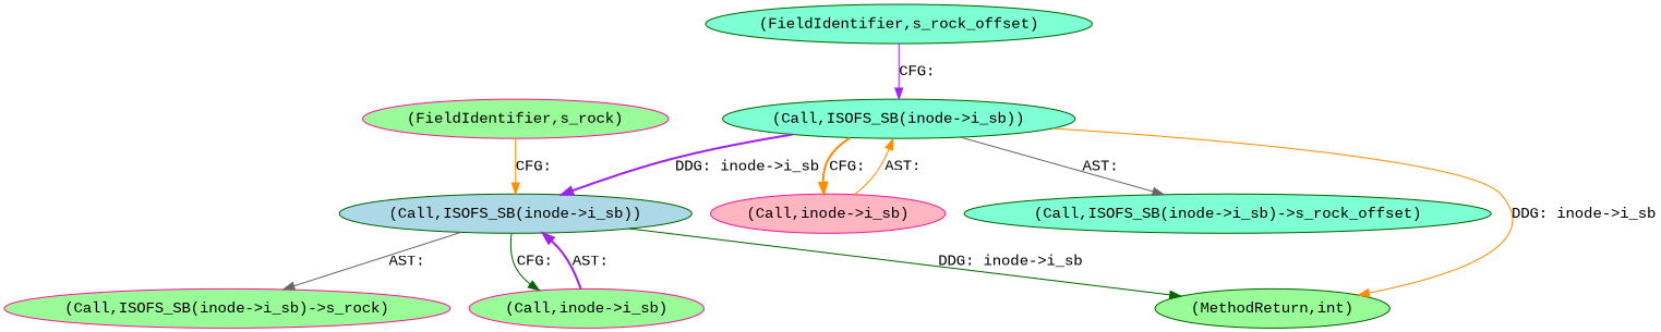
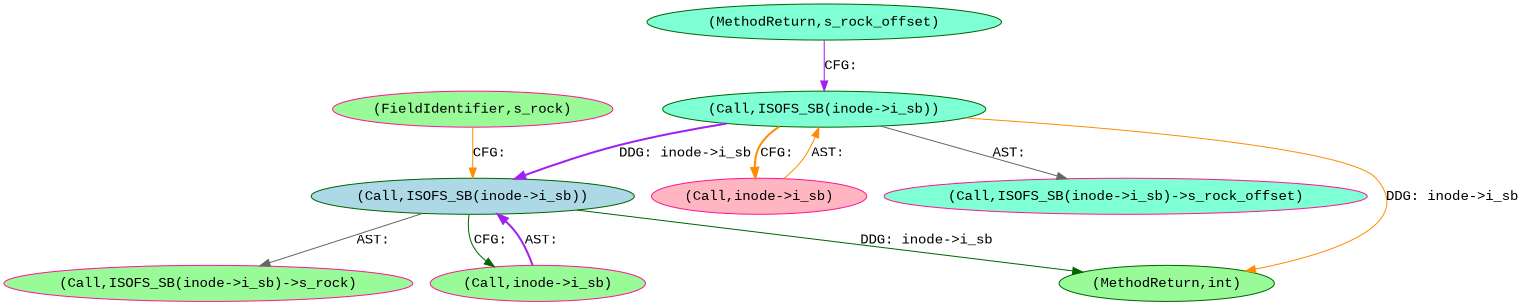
  digraph {
    fontname="Liberation Mono"
    node [color=darkgreen fillcolor=palegreen fontname="Liberation Mono" style=filled]
    edge [color=darkorange fontname="Liberation Mono" style=solid]
    n1 [fillcolor=aquamarine label="(Call,ISOFS_SB(inode->i_sb))"]
    n2 [fillcolor=lightblue label="(Call,ISOFS_SB(inode->i_sb))"]
    n3 [label="(MethodReturn,int)"]
    n4 [color=deeppink fillcolor=lightpink label="(Call,inode->i_sb)"]
-   n5 [fillcolor=aquamarine label="(Call,ISOFS_SB(inode->i_sb)->s_rock_offset)"]
+   n5 [color=deeppink fillcolor=aquamarine label="(Call,ISOFS_SB(inode->i_sb)->s_rock_offset)"]
    n6 [color=deeppink label="(Call,inode->i_sb)"]
    n7 [color=deeppink label="(Call,ISOFS_SB(inode->i_sb)->s_rock)"]
    n8 [color=deeppink label="(FieldIdentifier,s_rock)"]
-   n9 [fillcolor=aquamarine label="(FieldIdentifier,s_rock_offset)"]
+   n9 [fillcolor=aquamarine label="(MethodReturn,s_rock_offset)"]
    n1 -> n2 [color=purple label="DDG: inode->i_sb" style=bold]
    n1 -> n3 [label="DDG: inode->i_sb"]
    n1 -> n4 [label="CFG: " style=bold]
    n1 -> n5 [color=gray40 label="AST: "]
    n2 -> n3 [color=darkgreen label="DDG: inode->i_sb"]
    n2 -> n6 [color=darkgreen label="CFG: "]
    n2 -> n7 [color=gray40 label="AST: "]
    n4 -> n1 [label="AST: "]
    n6 -> n2 [color=purple label="AST: " style=bold]
    n8 -> n2 [label="CFG: "]
    n9 -> n1 [color=purple label="CFG: "]
  }
